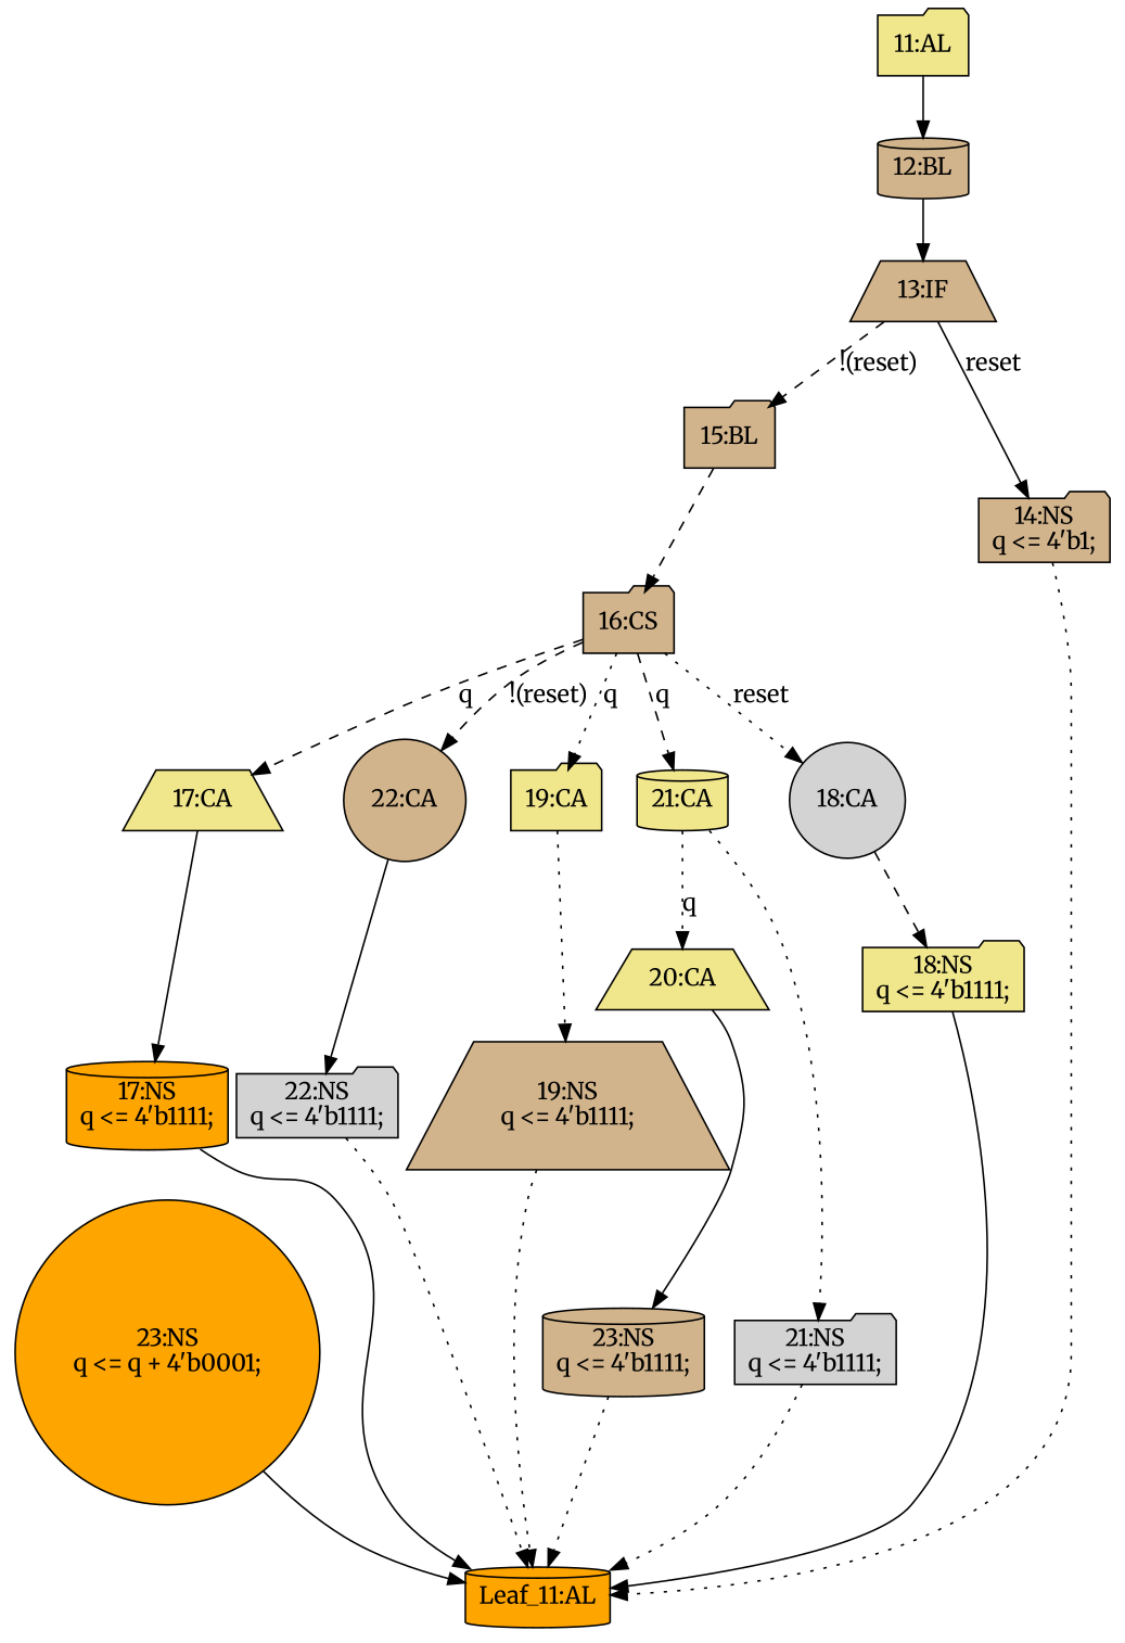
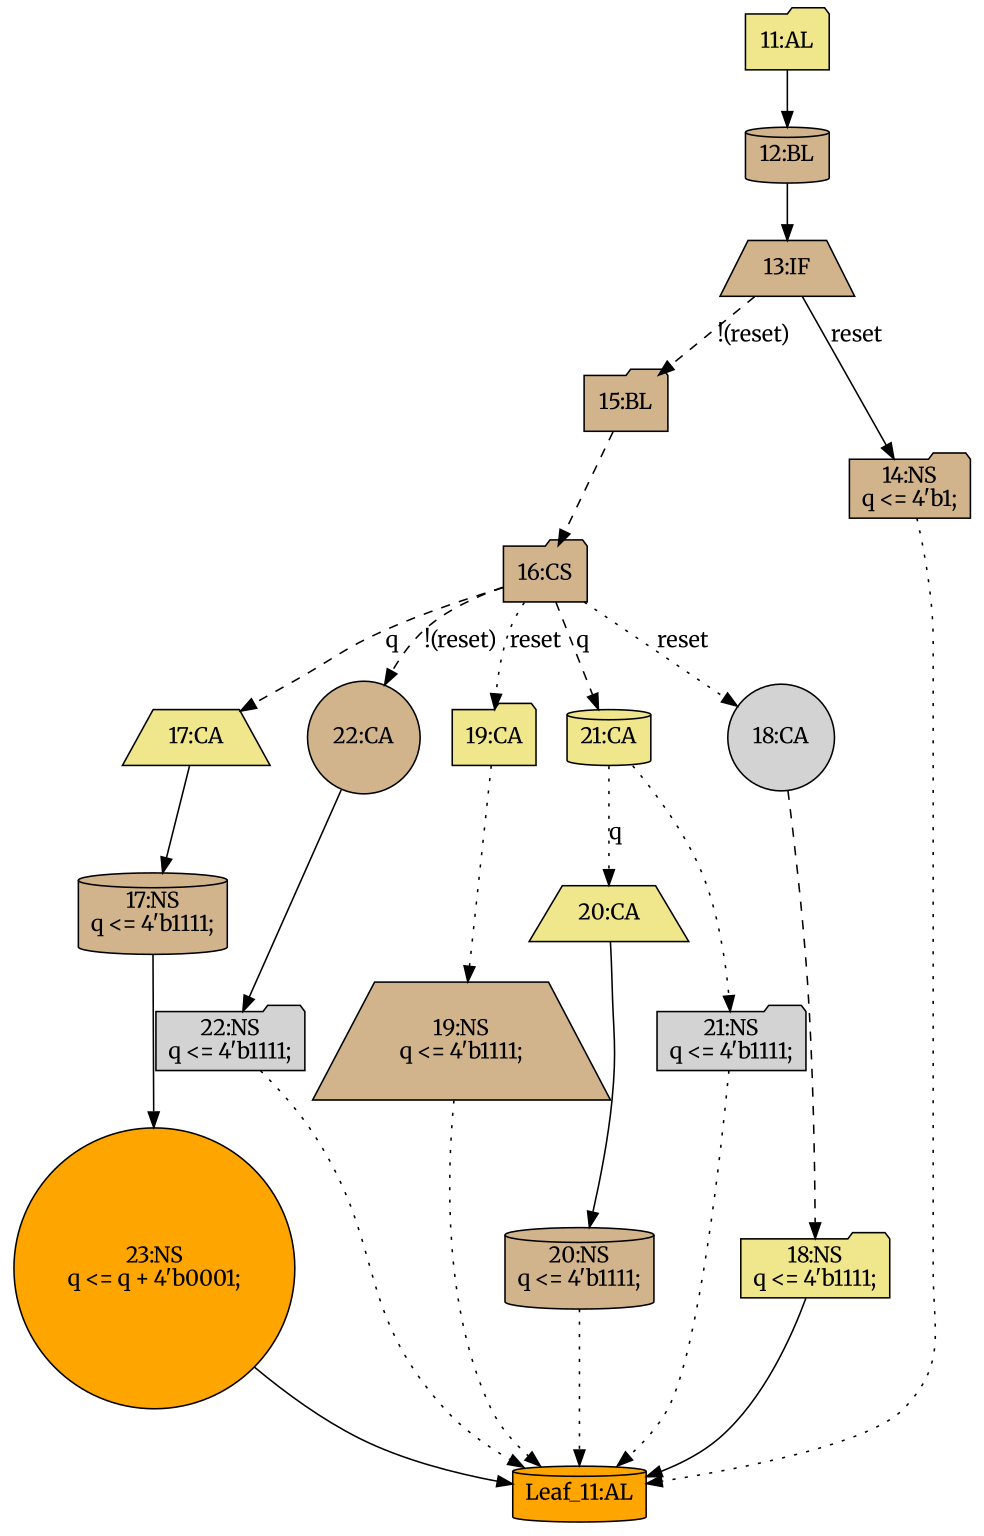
  strict digraph {
    fontname=Merriweather
    node [fillcolor=tan fontname=Merriweather shape=folder statements="[]" style=filled typ=NonblockingSubstitution]
    edge [cond="[]" fontname=Merriweather lineno=None style=dotted]
    n1 [ast="<pyverilog.vparser.ast.NonblockingSubstitution object at 0x7f5636cb0c10>" fillcolor=orange label="23:NS\nq <= q + 4'b0001;" shape=circle statements="[<pyverilog.vparser.ast.NonblockingSubstitution object at 0x7f5636cb0c10>]"]
    n2 [def_var="['q']" fillcolor=orange label="Leaf_11:AL" shape=cylinder statements="" typ=""]
    n3 [ast="<pyverilog.vparser.ast.CaseStatement object at 0x7f5636cb00d0>" label="16:CS" typ=CaseStatement]
    n4 [ast="<pyverilog.vparser.ast.Case object at 0x7f5636cb0190>" fillcolor=khaki label="17:CA" shape=trapezium typ=Case]
    n5 [ast="<pyverilog.vparser.ast.Case object at 0x7f5636cb09d0>" label="22:CA" shape=circle typ=Case]
    n6 [ast="<pyverilog.vparser.ast.Case object at 0x7f5636cb0510>" fillcolor=khaki label="19:CA" typ=Case]
    n7 [ast="<pyverilog.vparser.ast.Case object at 0x7f5636cb07d0>" fillcolor=khaki label="21:CA" shape=cylinder typ=Case]
    n8 [ast="<pyverilog.vparser.ast.Case object at 0x7f5636cb0350>" fillcolor=lightgrey label="18:CA" shape=circle typ=Case]
-   n9 [ast="<pyverilog.vparser.ast.NonblockingSubstitution object at 0x7f5636cb0210>" fillcolor=orange label="17:NS\nq <= 4'b1111;" shape=cylinder statements="[<pyverilog.vparser.ast.NonblockingSubstitution object at 0x7f5636cb0210>]"]
+   n9 [ast="<pyverilog.vparser.ast.NonblockingSubstitution object at 0x7f5636cb0210>" label="17:NS\nq <= 4'b1111;" shape=cylinder statements="[<pyverilog.vparser.ast.NonblockingSubstitution object at 0x7f5636cb0210>]"]
    n10 [ast="<pyverilog.vparser.ast.NonblockingSubstitution object at 0x7f5636cb0a50>" fillcolor=lightgrey label="22:NS\nq <= 4'b1111;" statements="[<pyverilog.vparser.ast.NonblockingSubstitution object at 0x7f5636cb0a50>]"]
    n11 [ast="<pyverilog.vparser.ast.NonblockingSubstitution object at 0x7f5636c97e10>" label="19:NS\nq <= 4'b1111;" shape=trapezium statements="[<pyverilog.vparser.ast.NonblockingSubstitution object at 0x7f5636c97e10>]"]
    n12 [ast="<pyverilog.vparser.ast.Case object at 0x7f5636cb05d0>" fillcolor=khaki label="20:CA" shape=trapezium typ=Case]
    n13 [ast="<pyverilog.vparser.ast.NonblockingSubstitution object at 0x7f5636cb0850>" fillcolor=lightgrey label="21:NS\nq <= 4'b1111;" statements="[<pyverilog.vparser.ast.NonblockingSubstitution object at 0x7f5636cb0850>]"]
    n14 [ast="<pyverilog.vparser.ast.NonblockingSubstitution object at 0x7f5636cb03d0>" fillcolor=khaki label="18:NS\nq <= 4'b1111;" statements="[<pyverilog.vparser.ast.NonblockingSubstitution object at 0x7f5636cb03d0>]"]
-   n15 [ast="<pyverilog.vparser.ast.NonblockingSubstitution object at 0x7f5636cb0650>" label="23:NS\nq <= 4'b1111;" shape=cylinder statements="[<pyverilog.vparser.ast.NonblockingSubstitution object at 0x7f5636cb0650>]"]
+   n15 [ast="<pyverilog.vparser.ast.NonblockingSubstitution object at 0x7f5636cb0650>" label="20:NS\nq <= 4'b1111;" shape=cylinder statements="[<pyverilog.vparser.ast.NonblockingSubstitution object at 0x7f5636cb0650>]"]
    n16 [ast="<pyverilog.vparser.ast.Block object at 0x7f5636c8b050>" label="15:BL" typ=Block]
    n17 [ast="<pyverilog.vparser.ast.Block object at 0x7f5636cb0f50>" label="12:BL" shape=cylinder typ=Block]
    n18 [ast="<pyverilog.vparser.ast.IfStatement object at 0x7f5636cb0f90>" label="13:IF" shape=trapezium typ=IfStatement]
    n19 [ast="<pyverilog.vparser.ast.NonblockingSubstitution object at 0x7f5636c8b110>" label="14:NS\nq <= 4'b1;" statements="[<pyverilog.vparser.ast.NonblockingSubstitution object at 0x7f5636c8b110>]"]
    n20 [ast="<pyverilog.vparser.ast.Always object at 0x7f5636cb0e10>" clk_sens=True fillcolor=khaki label="11:AL" sens="['clk']" typ=Always use_var="['reset', 'q']"]
    n1 -> n2 [style=solid]
    n3 -> n4 [cond="['q']" label=q lineno=16 style=dashed]
    n3 -> n5 [cond="['q']" label="!(reset)" lineno=16 style=dashed]
-   n3 -> n6 [cond="['q']" label=q lineno=16]
+   n3 -> n6 [cond="['q']" label=reset lineno=16]
    n3 -> n7 [cond="['q']" label=q lineno=16 style=dashed]
    n3 -> n8 [cond="['q']" label=reset lineno=16]
    n4 -> n9 [style=solid]
    n5 -> n10 [style=solid]
    n6 -> n11
    n7 -> n12 [cond="['q']" label=q lineno=16]
    n7 -> n13
    n8 -> n14 [style=dashed]
-   n9 -> n2 [style=solid]
+   n9 -> n1 [style=solid]
    n10 -> n2
    n11 -> n2
    n12 -> n15 [style=solid]
    n13 -> n2
    n14 -> n2 [style=solid]
    n15 -> n2
    n16 -> n3 [style=dashed]
    n17 -> n18 [style=solid]
    n18 -> n16 [cond="['reset']" label="!(reset)" lineno=13 style=dashed]
    n18 -> n19 [cond="['reset']" label=reset lineno=13 style=solid]
    n19 -> n2
    n20 -> n17 [style=solid]
  }
